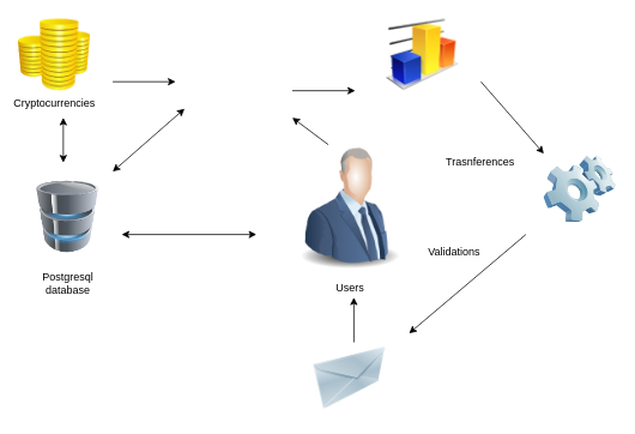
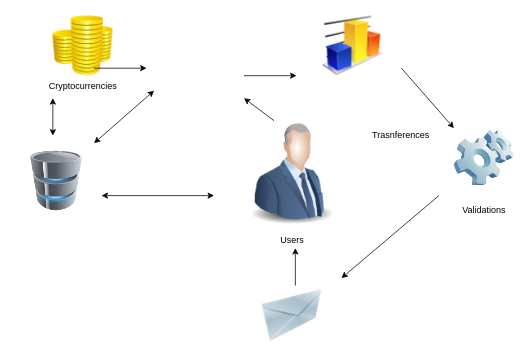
  <mxCell id="0" />
  <mxCell id="1" parent="0" />
- <mxCell id="2" value="&lt;div&gt;Cryptocurrencies&lt;/div&gt;" style="image;html=1;image=img/lib/clip_art/finance/Coins_128x128.png;strokeColor=#00FFFF;" vertex="1" parent="1"><mxGeometry x="20" y="20" width="80" height="80" as="geometry" /></mxCell>
+ <mxCell id="2" value="&lt;div&gt;Cryptocurrencies&lt;/div&gt;" style="image;html=1;image=img/lib/clip_art/finance/Coins_128x128.png;strokeColor=#00FFFF;" vertex="1" parent="1"><mxGeometry x="70" y="20" width="80" height="80" as="geometry" /></mxCell>
  <mxCell id="3" value="" style="image;html=1;image=img/lib/clip_art/computers/Database_128x128.png;strokeColor=#00FFFF;" vertex="1" parent="1"><mxGeometry x="35" y="200" width="80" height="80" as="geometry" /></mxCell>
- <mxCell id="4" value="&lt;div&gt;Postgresql&lt;/div&gt;&lt;div&gt;database&lt;br&gt;&lt;/div&gt;" style="text;html=1;align=center;verticalAlign=middle;resizable=0;points=[];autosize=1;strokeColor=none;" vertex="1" parent="1"><mxGeometry x="40" y="300" width="70" height="30" as="geometry" /></mxCell>
  <mxCell id="5" value="Users" style="text;html=1;align=center;verticalAlign=middle;resizable=0;points=[];autosize=1;strokeColor=none;" vertex="1" parent="1"><mxGeometry x="364" y="310" width="50" height="20" as="geometry" /></mxCell>
  <mxCell id="6" value="" style="image;html=1;image=img/lib/clip_art/finance/Graph_128x128.png;strokeColor=#00FFFF;" vertex="1" parent="1"><mxGeometry x="430" y="20" width="80" height="80" as="geometry" /></mxCell>
  <mxCell id="7" value="Trasnferences" style="text;html=1;align=center;verticalAlign=middle;resizable=0;points=[];autosize=1;strokeColor=none;" vertex="1" parent="1"><mxGeometry x="489" y="170" width="90" height="20" as="geometry" /></mxCell>
  <mxCell id="8" value="" style="image;html=1;image=img/lib/clip_art/networking/Email_128x128.png;strokeColor=#00FFFF;" vertex="1" parent="1"><mxGeometry x="349" y="380" width="80" height="80" as="geometry" /></mxCell>
  <mxCell id="9" value="" style="image;html=1;image=img/lib/clip_art/computers/Software_128x128.png;strokeColor=#00FFFF;" vertex="1" parent="1"><mxGeometry x="605" y="170" width="80" height="80" as="geometry" /></mxCell>
- <mxCell id="10" value="Validations" style="text;html=1;align=center;verticalAlign=middle;resizable=0;points=[];autosize=1;strokeColor=none;" vertex="1" parent="1"><mxGeometry x="470" y="270" width="70" height="20" as="geometry" /></mxCell>
+ <mxCell id="10" value="Validations" style="text;html=1;align=center;verticalAlign=middle;resizable=0;points=[];autosize=1;strokeColor=none;" vertex="1" parent="1"><mxGeometry x="610" y="270" width="70" height="20" as="geometry" /></mxCell>
  <mxCell id="11" value="" style="endArrow=classic;startArrow=classic;html=1;" edge="1" parent="1"><mxGeometry width="50" height="50" relative="1" as="geometry"><mxPoint x="125" y="190" as="sourcePoint" /><mxPoint x="205" y="120" as="targetPoint" /></mxGeometry></mxCell>
  <mxCell id="12" value="" style="endArrow=classic;startArrow=classic;html=1;" edge="1" parent="1"><mxGeometry width="50" height="50" relative="1" as="geometry"><mxPoint x="70" y="180" as="sourcePoint" /><mxPoint x="70" y="130" as="targetPoint" /></mxGeometry></mxCell>
  <mxCell id="13" value="" style="endArrow=classic;startArrow=classic;html=1;" edge="1" parent="1"><mxGeometry width="50" height="50" relative="1" as="geometry"><mxPoint x="135" y="260" as="sourcePoint" /><mxPoint x="285" y="260" as="targetPoint" /></mxGeometry></mxCell>
  <mxCell id="14" value="" style="endArrow=classic;html=1;" edge="1" parent="1"><mxGeometry width="50" height="50" relative="1" as="geometry"><mxPoint x="393.5" y="380" as="sourcePoint" /><mxPoint x="393.5" y="330" as="targetPoint" /></mxGeometry></mxCell>
  <mxCell id="15" value="" style="endArrow=classic;html=1;" edge="1" parent="1"><mxGeometry width="50" height="50" relative="1" as="geometry"><mxPoint x="325" y="100" as="sourcePoint" /><mxPoint x="395" y="100" as="targetPoint" /></mxGeometry></mxCell>
  <mxCell id="16" value="" style="endArrow=classic;html=1;entryX=0;entryY=0;entryDx=0;entryDy=0;" edge="1" parent="1" target="9"><mxGeometry width="50" height="50" relative="1" as="geometry"><mxPoint x="535" y="90" as="sourcePoint" /><mxPoint x="585" y="140" as="targetPoint" /><Array as="points" /></mxGeometry></mxCell>
  <mxCell id="17" value="" style="endArrow=classic;html=1;" edge="1" parent="1"><mxGeometry width="50" height="50" relative="1" as="geometry"><mxPoint x="125" y="90" as="sourcePoint" /><mxPoint x="195" y="90" as="targetPoint" /></mxGeometry></mxCell>
  <mxCell id="18" value="" style="endArrow=classic;html=1;" edge="1" parent="1"><mxGeometry width="50" height="50" relative="1" as="geometry"><mxPoint x="585" y="260" as="sourcePoint" /><mxPoint x="455" y="370" as="targetPoint" /></mxGeometry></mxCell>
  <mxCell id="19" value="" style="image;html=1;image=img/lib/clip_art/people/Suit_Man_Blue_128x128.png;strokeColor=#00FFFF;" vertex="1" parent="1"><mxGeometry x="319" y="160" width="140" height="140" as="geometry" /></mxCell>
  <mxCell id="20" value="" style="endArrow=classic;html=1;" edge="1" parent="1"><mxGeometry width="50" height="50" relative="1" as="geometry"><mxPoint x="365" y="160" as="sourcePoint" /><mxPoint x="325" y="130" as="targetPoint" /></mxGeometry></mxCell>
